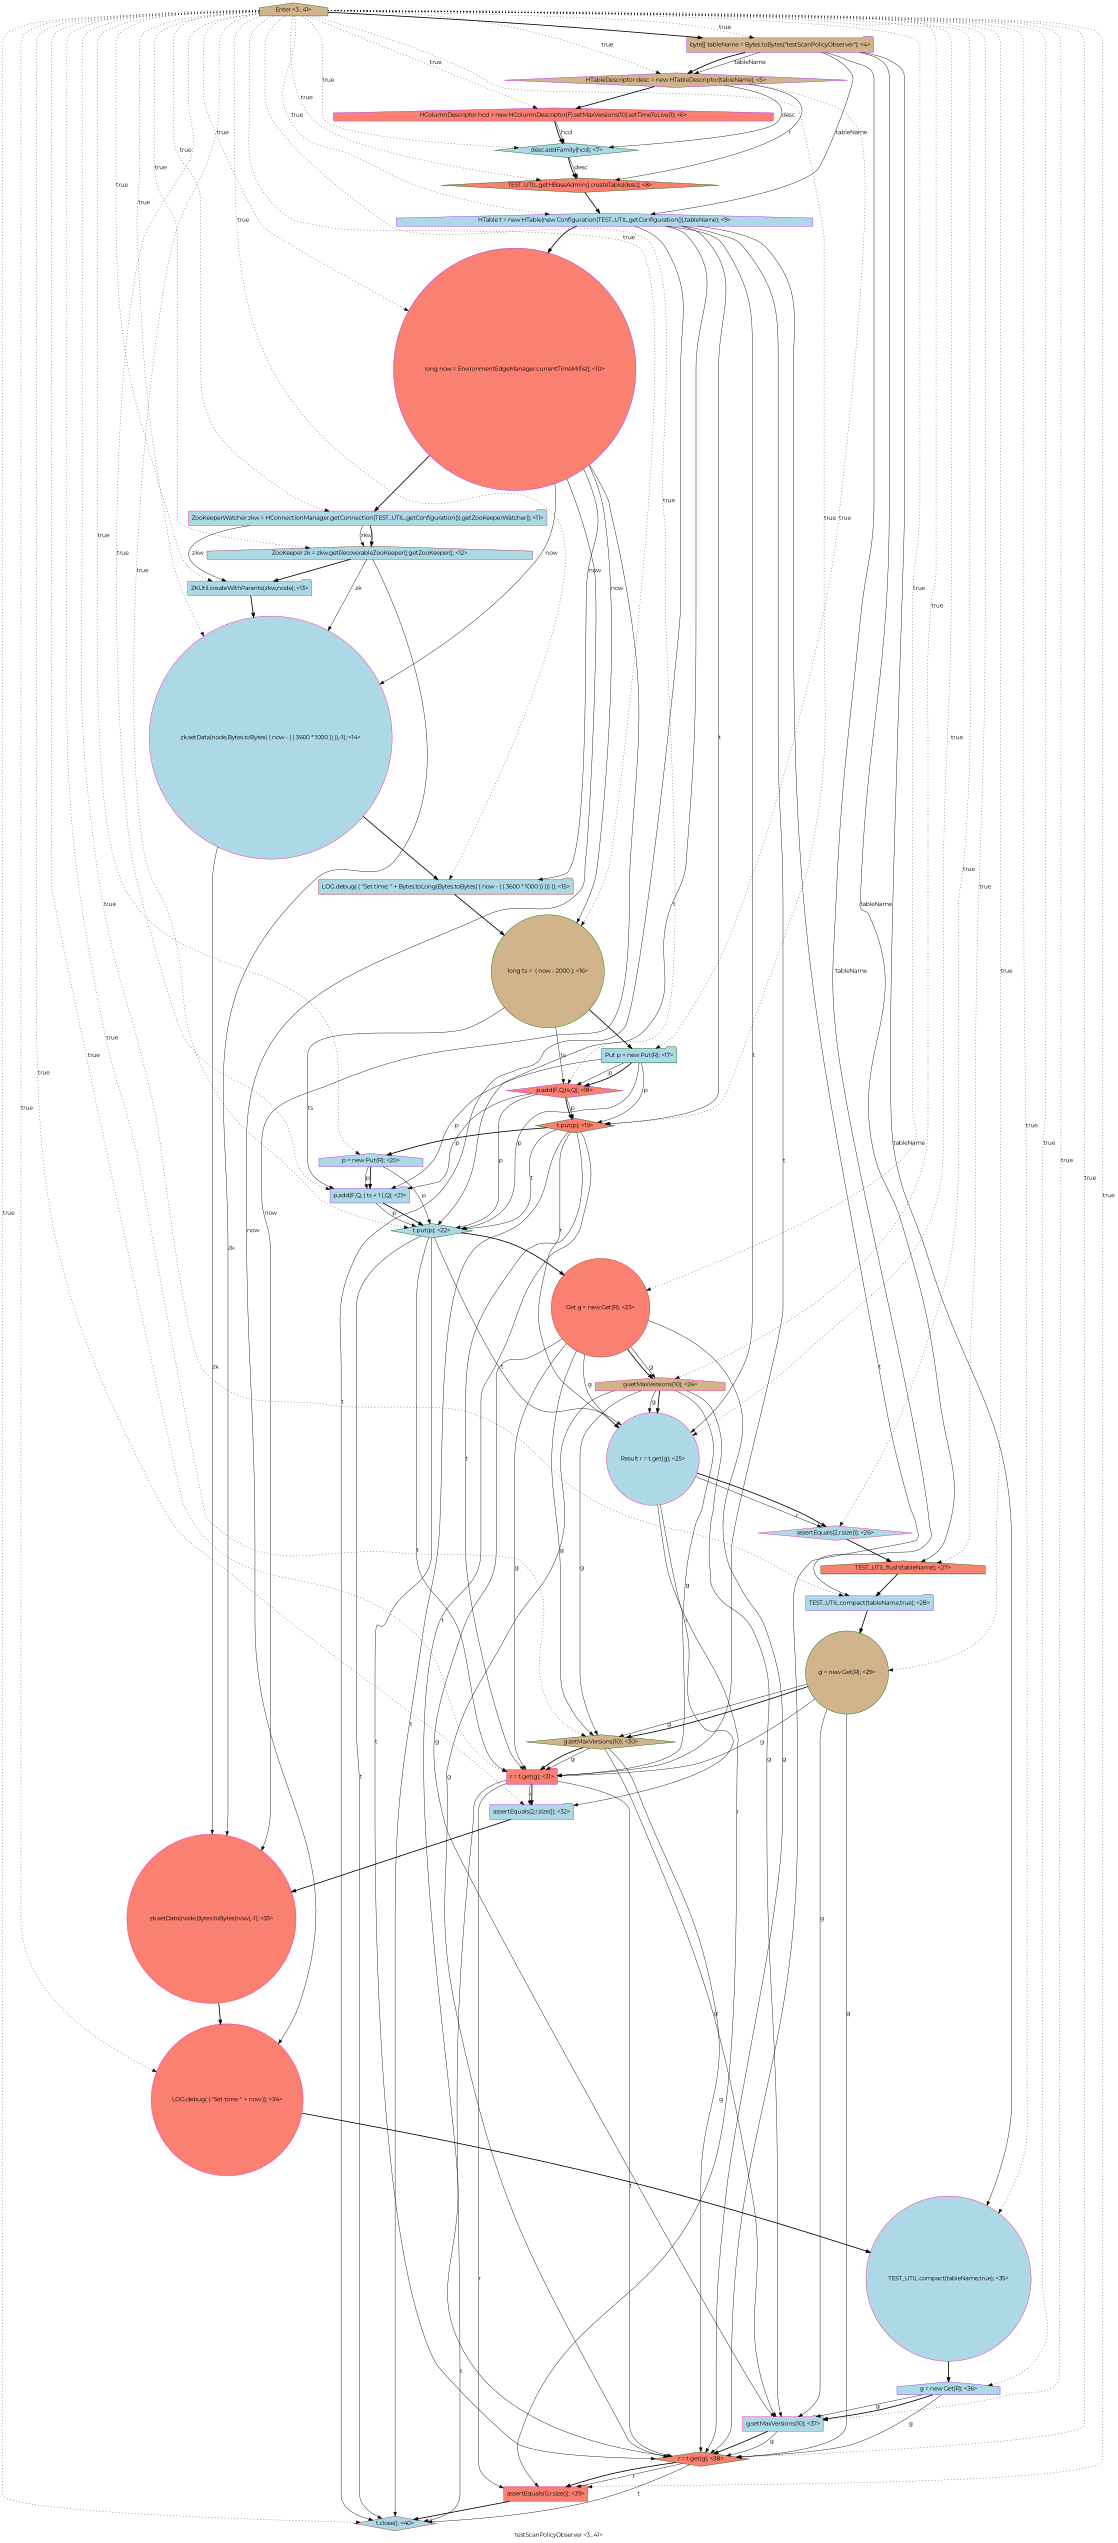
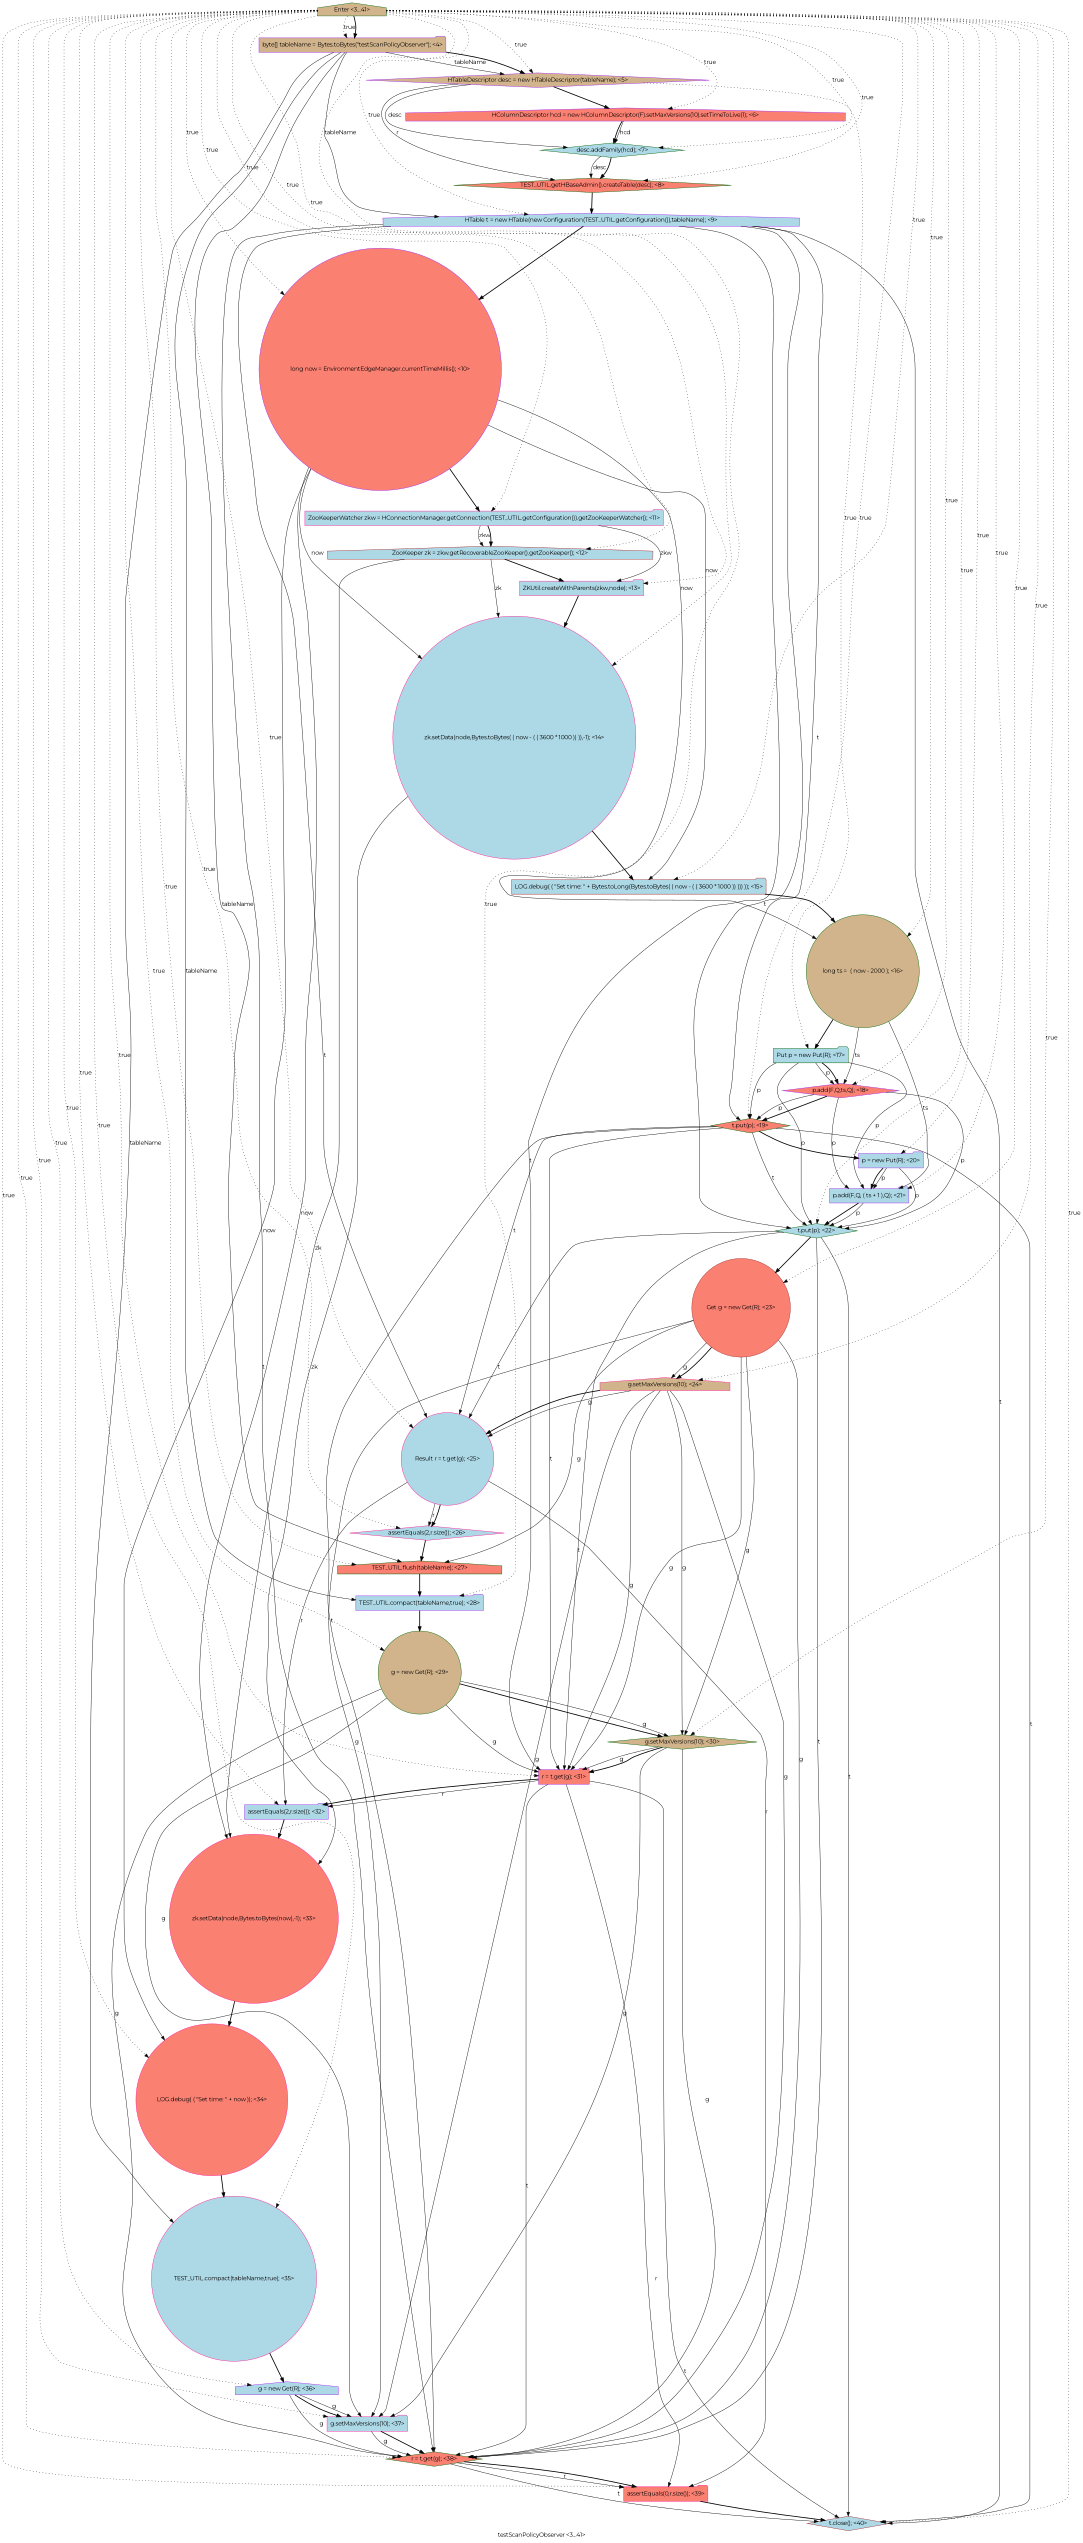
  digraph {
    fontname=Montserrat
    label="testScanPolicyObserver <3...41>"
    node [color=purple fillcolor=lightblue fontname=Montserrat shape=folder style=filled]
    edge [fontname=Montserrat style=solid]
    n1 [label="assertEquals(2,r.size()); <32>"]
    n2 [color=deeppink fillcolor=salmon label="zk.setData(node,Bytes.toBytes(now),-1); <33>" shape=circle]
    n3 [color=deeppink fillcolor=salmon label="LOG.debug( ( \"Set time: \" + now )); <34>" shape=circle]
    n4 [fillcolor=tan label="HTableDescriptor desc = new HTableDescriptor(tableName); <5>" shape=diamond]
    n5 [fillcolor=salmon label="HColumnDescriptor hcd = new HColumnDescriptor(F).setMaxVersions(10).setTimeToLive(1); <6>" shape=house]
    n6 [color=darkgreen label="desc.addFamily(hcd); <7>" shape=diamond]
    n7 [color=darkgreen fillcolor=salmon label="TEST_UTIL.getHBaseAdmin().createTable(desc); <8>" shape=diamond]
    n8 [color=darkgreen label="Put p = new Put(R); <17>"]
    n9 [label="HTable t = new HTable(new Configuration(TEST_UTIL.getConfiguration()),tableName); <9>" shape=house]
    n10 [color=brown label="ZooKeeper zk = zkw.getRecoverableZooKeeper().getZooKeeper(); <12>" shape=house]
    n11 [color=deeppink label="ZKUtil.createWithParents(zkw,node); <13>"]
    n12 [color=deeppink label="zk.setData(node,Bytes.toBytes( ( now - ( ( 3600 * 1000 )) )),-1); <14>" shape=circle]
    n13 [color=brown label="LOG.debug( ( \"Set time: \" + Bytes.toLong(Bytes.toBytes( ( now - ( ( 3600 * 1000 )) ))) )); <15>"]
    n14 [fillcolor=salmon label="p.add(F,Q,ts,Q); <18>" shape=diamond]
    n15 [color=darkgreen fillcolor=salmon label="t.put(p); <19>" shape=diamond]
    n16 [color=darkgreen label="t.put(p); <22>" shape=diamond]
    n17 [label="p.add(F,Q, ( ts + 1 ),Q); <21>"]
    n18 [fillcolor=salmon label="r = t.get(g); <31>"]
    n19 [color=deeppink label="Result r = t.get(g); <25>" shape=circle]
    n20 [color=darkgreen fillcolor=salmon label="r = t.get(g); <38>" shape=diamond]
    n21 [color=brown label="t.close(); <40>" shape=diamond]
-   n22 [label="p = new Put(R); <20>" shape=house]
+   n22 [label="p = new Put(R); <20>"]
    n23 [color=brown fillcolor=salmon label="Get g = new Get(R); <23>" shape=circle]
    n24 [label="TEST_UTIL.compact(tableName,true); <28>"]
    n25 [color=darkgreen fillcolor=tan label="g = new Get(R); <29>" shape=circle]
    n26 [color=deeppink label="g.setMaxVersions(10); <37>"]
    n27 [color=darkgreen fillcolor=tan label="g.setMaxVersions(10); <30>" shape=diamond]
    n28 [color=darkgreen fillcolor=tan label="long ts =  ( now - 2000 ); <16>" shape=circle]
    n29 [fillcolor=tan label="byte[] tableName = Bytes.toBytes(\"testScanPolicyObserver\"); <4>"]
    n30 [color=darkgreen fillcolor=salmon label="TEST_UTIL.flush(tableName); <27>" shape=house]
    n31 [color=deeppink label="TEST_UTIL.compact(tableName,true); <35>" shape=circle]
    n32 [fillcolor=salmon label="long now = EnvironmentEdgeManager.currentTimeMillis(); <10>" shape=circle]
    n33 [label="g = new Get(R); <36>" shape=house]
    n34 [color=deeppink fillcolor=tan label="g.setMaxVersions(10); <24>" shape=house]
    n35 [color=deeppink fillcolor=salmon label="assertEquals(0,r.size()); <39>"]
    n36 [color=deeppink label="assertEquals(2,r.size()); <26>" shape=diamond]
    n37 [color=deeppink label="ZooKeeperWatcher zkw = HConnectionManager.getConnection(TEST_UTIL.getConfiguration()).getZooKeeperWatcher(); <11>"]
    n38 [color=darkgreen fillcolor=tan label="Enter <3...41>" shape=house]
    n1 -> n2 [style=bold]
    n2 -> n3 [style=bold]
    n3 -> n31 [style=bold]
    n4 -> n5 [style=bold]
    n4 -> n6 [label=desc]
    n4 -> n7 [label=r]
    n4 -> n8 [label=true style=dotted]
    n5 -> n6 [label=hcd]
    n5 -> n6 [style=bold]
    n6 -> n7 [label=desc]
    n6 -> n7 [style=bold]
    n7 -> n9 [style=bold]
    n8 -> n14 [label=p]
    n8 -> n14 [style=bold]
    n8 -> n15 [label=p]
    n8 -> n16 [label=p]
    n8 -> n17 [label=p]
    n9 -> n15 [label=t]
    n9 -> n16 [label=t]
    n9 -> n18 [label=t]
    n9 -> n19 [label=t]
    n9 -> n20 [label=t]
    n9 -> n21 [label=t]
    n9 -> n32 [style=bold]
    n10 -> n2 [label=zk]
    n10 -> n11 [style=bold]
    n10 -> n12 [label=zk]
    n11 -> n12 [style=bold]
    n12 -> n2 [label=zk]
    n12 -> n13 [style=bold]
    n13 -> n28 [style=bold]
    n14 -> n15 [label=p]
    n14 -> n15 [style=bold]
    n14 -> n16 [label=p]
    n14 -> n17 [label=p]
    n15 -> n16 [label=t]
    n15 -> n18 [label=t]
    n15 -> n19 [label=t]
    n15 -> n20 [label=t]
    n15 -> n21 [label=t]
    n15 -> n22 [style=bold]
    n16 -> n18 [label=t]
    n16 -> n19 [label=t]
    n16 -> n20 [label=t]
    n16 -> n21 [label=t]
    n16 -> n23 [style=bold]
    n17 -> n16 [label=p]
    n17 -> n16 [style=bold]
    n18 -> n1 [label=r]
    n18 -> n1 [style=bold]
    n18 -> n20 [label=t]
    n18 -> n21 [label=t]
    n18 -> n35 [label=r]
    n19 -> n1 [label=r]
    n19 -> n35 [label=r]
    n19 -> n36 [label=r]
    n19 -> n36 [style=bold]
    n20 -> n21 [label=t]
    n20 -> n35 [label=r]
    n20 -> n35 [style=bold]
    n22 -> n16 [label=p]
    n22 -> n17 [label=p]
    n22 -> n17 [style=bold]
    n23 -> n18 [label=g]
-   n23 -> n19 [label=g]
+   n23 -> n30 [label=g]
    n23 -> n20 [label=g]
    n23 -> n26 [label=g]
    n23 -> n27 [label=g]
    n23 -> n34 [label=g]
    n23 -> n34 [style=bold]
    n24 -> n25 [style=bold]
    n25 -> n18 [label=g]
    n25 -> n20 [label=g]
    n25 -> n26 [label=g]
    n25 -> n27 [label=g]
    n25 -> n27 [style=bold]
    n26 -> n20 [label=g]
    n26 -> n20 [style=bold]
    n27 -> n18 [label=g]
    n27 -> n18 [style=bold]
    n27 -> n20 [label=g]
    n27 -> n26 [label=g]
    n28 -> n8 [style=bold]
    n28 -> n14 [label=ts]
    n28 -> n17 [label=ts]
    n29 -> n4 [label=tableName]
    n29 -> n4 [style=bold]
    n29 -> n9 [label=tableName]
    n29 -> n24 [label=tableName]
    n29 -> n30 [label=tableName]
    n29 -> n31 [label=tableName]
    n30 -> n24 [style=bold]
    n31 -> n33 [style=bold]
    n32 -> n2 [label=now]
    n32 -> n3 [label=now]
    n32 -> n12 [label=now]
    n32 -> n13 [label=now]
    n32 -> n28 [label=now]
    n32 -> n37 [style=bold]
    n33 -> n20 [label=g]
    n33 -> n26 [label=g]
    n33 -> n26 [style=bold]
    n34 -> n18 [label=g]
    n34 -> n19 [label=g]
    n34 -> n19 [style=bold]
    n34 -> n20 [label=g]
    n34 -> n26 [label=g]
    n34 -> n27 [label=g]
    n35 -> n21 [style=bold]
    n36 -> n30 [style=bold]
    n37 -> n10 [label=zkw]
    n37 -> n10 [style=bold]
    n37 -> n11 [label=zkw]
    n38 -> n1 [label=true style=dotted]
    n38 -> n3 [label=true style=dotted]
    n38 -> n4 [label=true style=dotted]
    n38 -> n5 [label=true style=dotted]
    n38 -> n6 [label=true style=dotted]
    n38 -> n7 [label=true style=dotted]
    n38 -> n9 [label=true style=dotted]
    n38 -> n10 [label=true style=dotted]
    n38 -> n11 [label=true style=dotted]
    n38 -> n12 [label=true style=dotted]
    n38 -> n13 [label=true style=dotted]
    n38 -> n14 [label=true style=dotted]
    n38 -> n15 [label=true style=dotted]
    n38 -> n16 [label=true style=dotted]
    n38 -> n17 [label=true style=dotted]
    n38 -> n18 [label=true style=dotted]
    n38 -> n19 [label=true style=dotted]
    n38 -> n20 [label=true style=dotted]
    n38 -> n21 [label=true style=dotted]
    n38 -> n22 [label=true style=dotted]
    n38 -> n23 [label=true style=dotted]
    n38 -> n24 [label=true style=dotted]
    n38 -> n25 [label=true style=dotted]
    n38 -> n26 [label=true style=dotted]
    n38 -> n27 [label=true style=dotted]
    n38 -> n28 [label=true style=dotted]
    n38 -> n29 [label=true style=dotted]
    n38 -> n29 [style=bold]
    n38 -> n30 [label=true style=dotted]
    n38 -> n31 [label=true style=dotted]
    n38 -> n32 [label=true style=dotted]
    n38 -> n33 [label=true style=dotted]
    n38 -> n34 [label=true style=dotted]
    n38 -> n35 [label=true style=dotted]
    n38 -> n36 [label=true style=dotted]
    n38 -> n37 [label=true style=dotted]
  }
